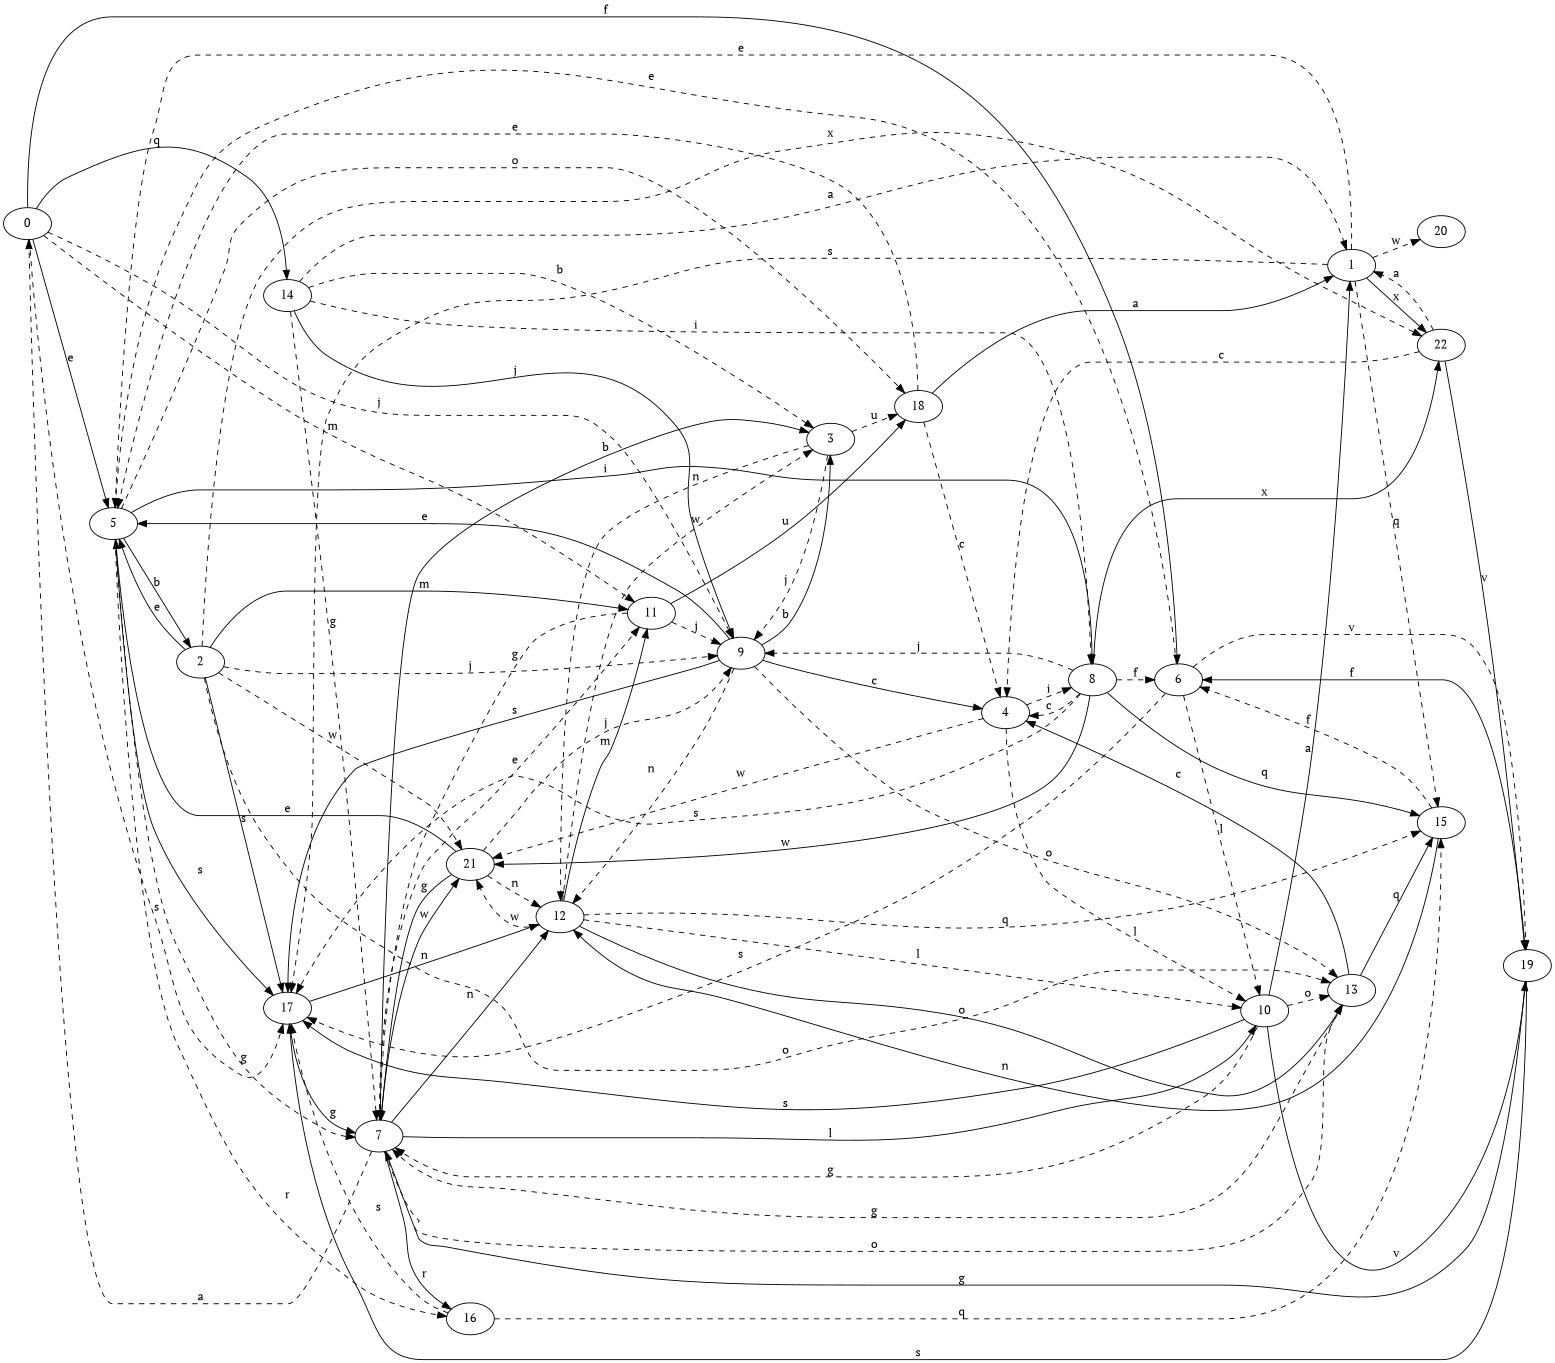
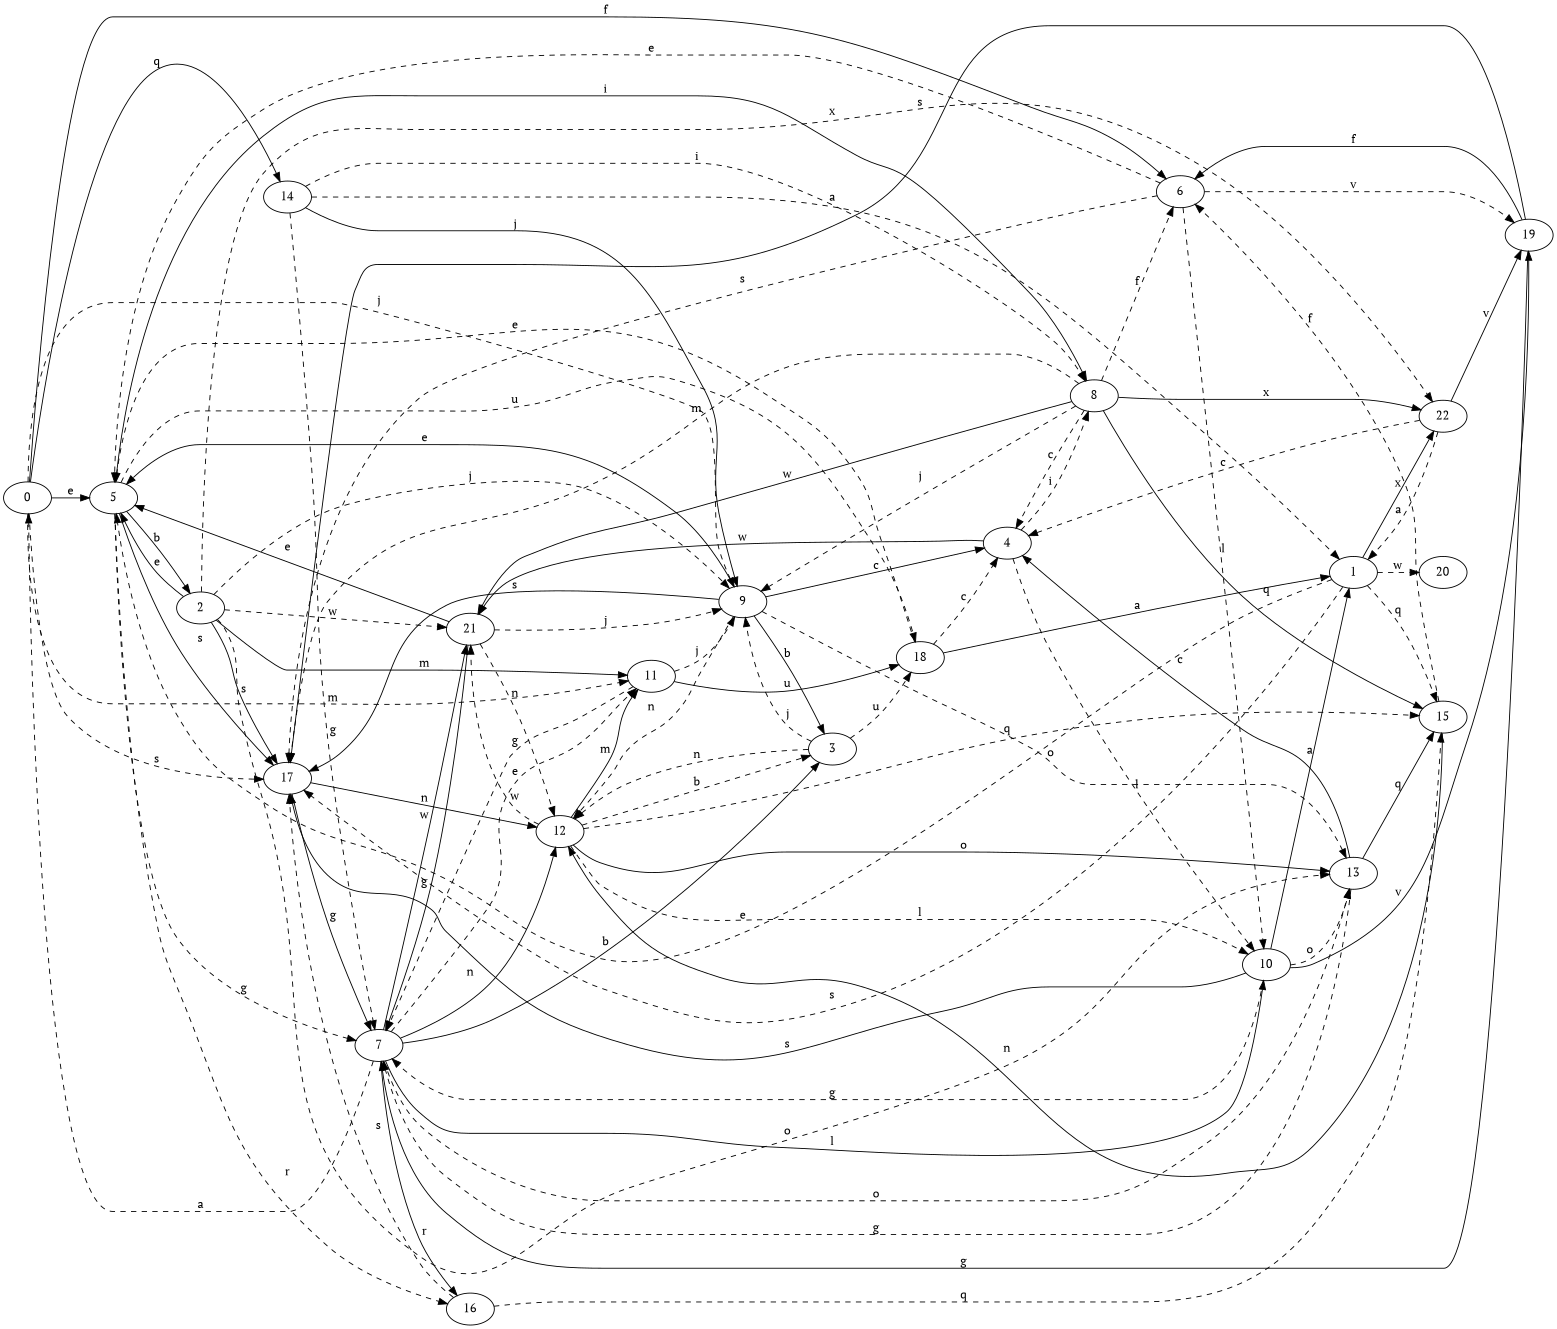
  strict digraph {
    fontname="PT Serif"
    rankdir=LR
    node [fontname="PT Serif"]
    edge [fontname="PT Serif" style=dashed]
    0
    5
    6
    9
    11
    14
    17
    2
    18
    8
    7
    16
    10
    19
    13
    3
    12
    4
    1
    15
    20
    22
    21
    0 -> 5 [label=e style=solid]
    0 -> 6 [label=f style=solid]
    0 -> 9 [label=j]
    0 -> 11 [label=m]
    0 -> 14 [label=q style=solid]
    0 -> 17 [label=s]
    5 -> 17 [label=s style=solid]
    5 -> 2 [label=b style=solid]
-   5 -> 18 [label=o]
+   5 -> 18 [label=u]
    5 -> 8 [label=i style=solid]
    5 -> 7 [label=g]
    5 -> 16 [label=r]
    6 -> 5 [label=e]
    6 -> 17 [label=s]
    6 -> 10 [label=l]
    6 -> 19 [label=v]
    9 -> 5 [label=e style=solid]
    9 -> 17 [label=s style=solid]
    9 -> 13 [label=o]
    9 -> 3 [label=b style=solid]
    9 -> 12 [label=n]
    9 -> 4 [label=c style=solid]
    11 -> 9 [label=j]
    11 -> 18 [label=u style=solid]
    11 -> 7 [label=g]
    14 -> 9 [label=j style=solid]
    14 -> 8 [label=i]
    14 -> 7 [label=g]
-   14 -> 3 [label=b]
    14 -> 1 [label=a]
    17 -> 7 [label=g style=solid]
    17 -> 12 [label=n style=solid]
    2 -> 5 [label=e style=solid]
    2 -> 9 [label=j]
    2 -> 11 [label=m style=solid]
    2 -> 17 [label=s style=solid]
    2 -> 13 [label=o]
    2 -> 22 [label=x]
    2 -> 21 [label=w]
    18 -> 5 [label=e]
    18 -> 4 [label=c]
    18 -> 1 [label=a style=solid]
    8 -> 6 [label=f]
    8 -> 9 [label=j]
-   8 -> 17 [label=s]
+   8 -> 17 [label=m]
    8 -> 4 [label=c]
    8 -> 15 [label=q style=solid]
    8 -> 22 [label=x style=solid]
    8 -> 21 [label=w style=solid]
    7 -> 0 [label=a]
    7 -> 11 [label=e]
    7 -> 16 [label=r style=solid]
    7 -> 10 [label=l style=solid]
    7 -> 13 [label=o]
    7 -> 3 [label=b style=solid]
    7 -> 12 [label=n style=solid]
    7 -> 21 [label=w style=solid]
    16 -> 17 [label=s]
    16 -> 15 [label=q]
    10 -> 17 [label=s style=solid]
    10 -> 7 [label=g]
    10 -> 19 [label=v style=solid]
    10 -> 13 [label=o]
    10 -> 1 [label=a style=solid]
    19 -> 6 [label=f style=solid]
    19 -> 17 [label=s style=solid]
    19 -> 7 [label=g style=solid]
    13 -> 7 [label=g]
    13 -> 4 [label=c style=solid]
    13 -> 15 [label=q style=solid]
    3 -> 9 [label=j]
    3 -> 18 [label=u]
    3 -> 12 [label=n]
    12 -> 11 [label=m style=solid]
    12 -> 10 [label=l]
    12 -> 13 [label=o style=solid]
-   12 -> 3 [label=w]
+   12 -> 3 [label=b]
    12 -> 15 [label=q]
    12 -> 21 [label=w]
    4 -> 8 [label=i]
    4 -> 10 [label=l]
-   4 -> 21 [label=w]
+   4 -> 21 [label=w style=solid]
    1 -> 5 [label=e]
    1 -> 17 [label=s]
    1 -> 15 [label=q]
    1 -> 20 [label=w]
    1 -> 22 [label=x style=solid]
    15 -> 6 [label=f]
    15 -> 12 [label=n style=solid]
    22 -> 19 [label=v style=solid]
    22 -> 4 [label=c]
    22 -> 1 [label=a]
    21 -> 5 [label=e style=solid]
    21 -> 9 [label=j]
    21 -> 7 [label=g style=solid]
    21 -> 12 [label=n]
  }
